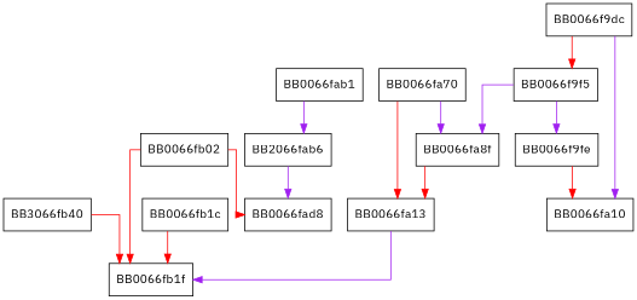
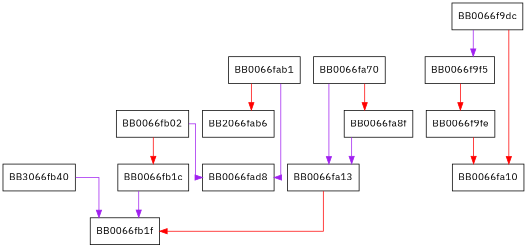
  digraph {
    fontname="IBM Plex Sans"
    splines=ortho
    node [fontname="IBM Plex Sans" shape=box]
    edge [color=red fontname="IBM Plex Sans"]
    BB0066f9f5
    BB0066fa8f
    BB0066f9fe
    BB0066f9dc
    BB0066fa10
    BB0066fa13
    BB0066fb1f
    n8 [label=BB2066fab6]
    BB0066fab1
    BB0066fa70
    BB0066fad8
    n12 [label=BB3066fb40]
    n13 [label=BB0066fb02]
    BB0066fb1c
-   BB0066f9f5 -> BB0066fa8f [color=purple]
-   BB0066f9f5 -> BB0066f9fe [color=purple]
-   BB0066fa8f -> BB0066fa13
+   BB0066f9f5 -> BB0066f9fe
+   BB0066fa8f -> BB0066fa13 [color=purple]
    BB0066f9fe -> BB0066fa10
-   BB0066f9dc -> BB0066f9f5
-   BB0066f9dc -> BB0066fa10 [color=purple]
-   BB0066fa13 -> BB0066fb1f [color=purple]
-   n8 -> BB0066fad8 [color=purple]
-   BB0066fab1 -> n8 [color=purple]
-   BB0066fa70 -> BB0066fa8f [color=purple]
-   BB0066fa70 -> BB0066fa13
-   n12 -> BB0066fb1f
-   n13 -> BB0066fad8
-   n13 -> BB0066fb1f
-   BB0066fb1c -> BB0066fb1f
+   BB0066f9dc -> BB0066f9f5 [color=purple]
+   BB0066f9dc -> BB0066fa10
+   BB0066fa13 -> BB0066fb1f
+   BB0066fab1 -> BB0066fad8 [color=purple]
+   BB0066fab1 -> n8
+   BB0066fa70 -> BB0066fa8f
+   BB0066fa70 -> BB0066fa13 [color=purple]
+   n12 -> BB0066fb1f [color=purple]
+   n13 -> BB0066fad8 [color=purple]
+   n13 -> BB0066fb1c
+   BB0066fb1c -> BB0066fb1f [color=purple]
  }
